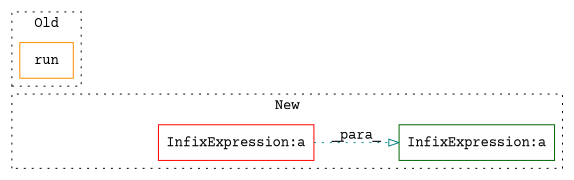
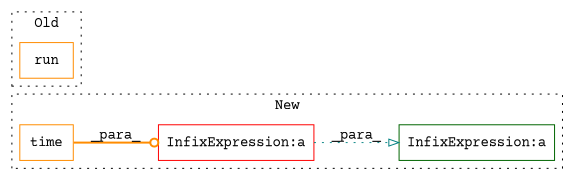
  digraph {
    rankdir=LR
    fontname="Courier Prime"
    node [a=32 l=3 shape=box color=darkorange fontname="Courier Prime"]
    edge [fontname="Courier Prime"]
+   n1 [l=6 label=time s=18630]
    n2 [a=27 label="InfixExpression:a" s=18636 color=red]
    n3 [a=27 label="InfixExpression:a" s=18621 color=darkgreen]
    n4 [l="4,1" label=run s="14346,14362"]
    subgraph cluster_1 {
      label=New
      style=dotted
+     n1
      n2
      n3
    }
    subgraph cluster_2 {
      label=Old
      style=dotted
      n4
    }
+   n1 -> n2 [label=_para_ color=darkorange style=bold arrowhead=odot]
    n2 -> n3 [label=_para_ color=teal style=dotted arrowhead=onormal]
  }
